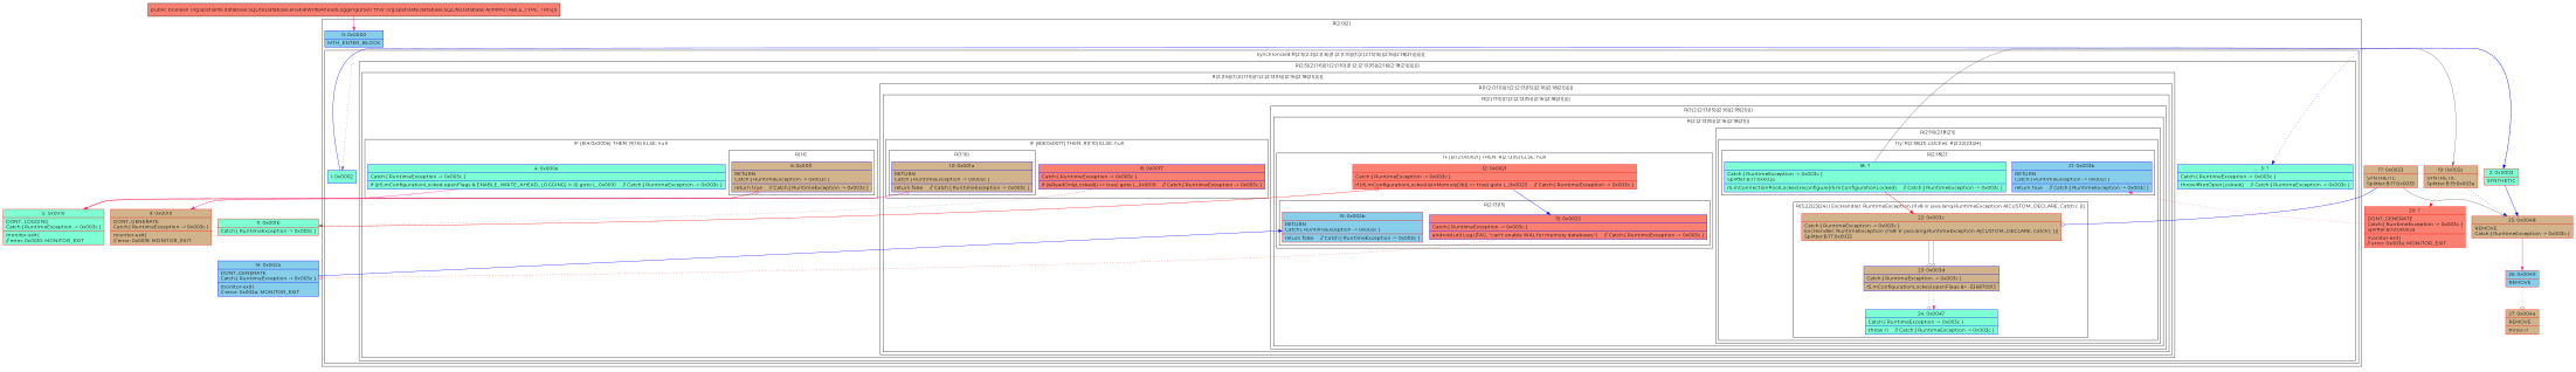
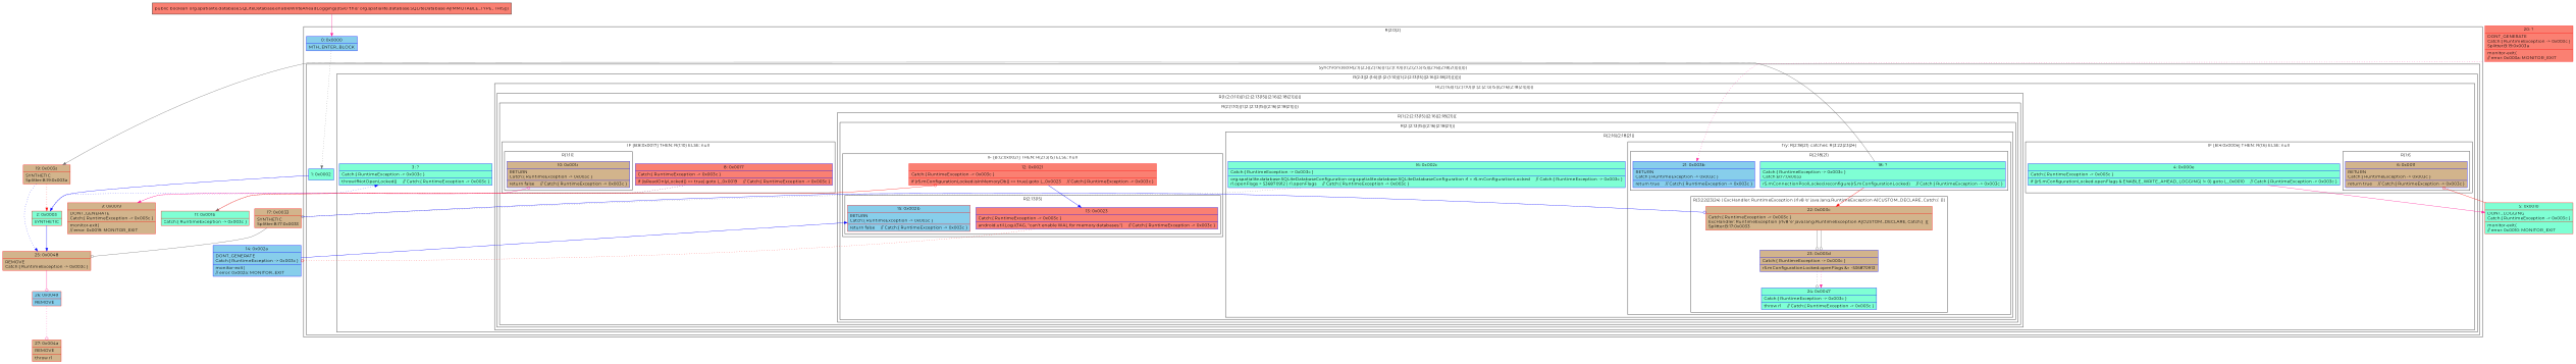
  digraph {
    fontname=Montserrat
    node [color=blue fillcolor=tan fontname=Montserrat shape=record style=filled]
    edge [arrowhead=normal color=deeppink fontname=Montserrat style=solid]
    n1 [label="{6\:\ 0x0011|RETURN\lCatch:\{ RuntimeException \-\> 0x003c \}\l|return true     \/\/ Catch:\{ RuntimeException \-\> 0x003c \}\l}"]
    n2 [fillcolor=aquamarine label="{4\:\ 0x000e|Catch:\{ RuntimeException \-\> 0x003c \}\l|if ((r5.mConfigurationLocked.openFlags & ENABLE_WRITE_AHEAD_LOGGING) != 0) goto L_0x0010     \/\/ Catch:\{ RuntimeException \-\> 0x003c \}\l}"]
    n3 [label="{10\:\ 0x001a|RETURN\lCatch:\{ RuntimeException \-\> 0x003c \}\l|return false     \/\/ Catch:\{ RuntimeException \-\> 0x003c \}\l}"]
    n4 [fillcolor=salmon label="{8\:\ 0x0017|Catch:\{ RuntimeException \-\> 0x003c \}\l|if (isReadOnlyLocked() == true) goto L_0x0019     \/\/ Catch:\{ RuntimeException \-\> 0x003c \}\l}"]
    n5 [fillcolor=salmon label="{13\:\ 0x0023|Catch:\{ RuntimeException \-\> 0x003c \}\l|android.util.Log.i(TAG, \"can't enable WAL for memory databases.\")     \/\/ Catch:\{ RuntimeException \-\> 0x003c \}\l}"]
    n6 [color=red fillcolor=skyblue label="{15\:\ 0x002b|RETURN\lCatch:\{ RuntimeException \-\> 0x003c \}\l|return false     \/\/ Catch:\{ RuntimeException \-\> 0x003c \}\l}"]
    n7 [color=red fillcolor=salmon label="{12\:\ 0x0021|Catch:\{ RuntimeException \-\> 0x003c \}\l|if (r5.mConfigurationLocked.isInMemoryDb() == true) goto L_0x0023     \/\/ Catch:\{ RuntimeException \-\> 0x003c \}\l}"]
-   n8 [fillcolor=aquamarine label="{18\:\ ?|Catch:\{ RuntimeException \-\> 0x003c \}\lSplitter:B:17:0x0033\l|r5.mConnectionPoolLocked.reconfigure(r5.mConfigurationLocked)     \/\/ Catch:\{ RuntimeException \-\> 0x003c \}\l}"]
+   n8 [fillcolor=aquamarine label="{18\:\ ?|Catch:\{ RuntimeException \-\> 0x003c \}\lCatch:B:17:0x0033\l|r5.mConnectionPoolLocked.reconfigure(r5.mConfigurationLocked)     \/\/ Catch:\{ RuntimeException \-\> 0x003c \}\l}"]
    n9 [fillcolor=skyblue label="{21\:\ 0x003b|RETURN\lCatch:\{ RuntimeException \-\> 0x003c \}\l|return true     \/\/ Catch:\{ RuntimeException \-\> 0x003c \}\l}"]
    n10 [color=red label="{22\:\ 0x003c|Catch:\{ RuntimeException \-\> 0x003c \}\lExcHandler: RuntimeException (r1v8 'e' java.lang.RuntimeException A[CUSTOM_DECLARE, Catch:\{  \}])\lSplitter:B:17:0x0033\l}"]
    n11 [label="{23\:\ 0x003d|Catch:\{ RuntimeException \-\> 0x003c \}\l|r5.mConfigurationLocked.openFlags &= \-536870913\l}"]
    n12 [fillcolor=aquamarine label="{24\:\ 0x0047|Catch:\{ RuntimeException \-\> 0x003c \}\l|throw r1     \/\/ Catch:\{ RuntimeException \-\> 0x003c \}\l}"]
+   n13 [fillcolor=aquamarine label="{16\:\ 0x002c|Catch:\{ RuntimeException \-\> 0x003c \}\l|org.spatialite.database.SQLiteDatabaseConfiguration org.spatialite.database.SQLiteDatabaseConfiguration r1 = r5.mConfigurationLocked     \/\/ Catch:\{ RuntimeException \-\> 0x003c \}\lr1.openFlags = 536870912 \| r1.openFlags     \/\/ Catch:\{ RuntimeException \-\> 0x003c \}\l}"]
    n14 [fillcolor=aquamarine label="{3\:\ ?|Catch:\{ RuntimeException \-\> 0x003c \}\l|throwIfNotOpenLocked()     \/\/ Catch:\{ RuntimeException \-\> 0x003c \}\l}"]
    n15 [fillcolor=aquamarine label="{1\:\ 0x0002}"]
    n16 [fillcolor=skyblue label="{0\:\ 0x0000|MTH_ENTER_BLOCK\l}"]
    n17 [color=red fillcolor=aquamarine label="{5\:\ 0x0010|DONT_LOGGING\lCatch:\{ RuntimeException \-\> 0x003c \}\l|monitor\-exit(\l\/\/ error: 0x0010: MONITOR_EXIT  \l}"]
    n18 [color=red label="{9\:\ 0x0019|DONT_GENERATE\lCatch:\{ RuntimeException \-\> 0x003c \}\l|monitor\-exit(\l\/\/ error: 0x0019: MONITOR_EXIT  \l}"]
    n19 [color=red fillcolor=aquamarine label="{11\:\ 0x001b|Catch:\{ RuntimeException \-\> 0x003c \}\l}"]
    n20 [fillcolor=skyblue label="{14\:\ 0x002a|DONT_GENERATE\lCatch:\{ RuntimeException \-\> 0x003c \}\l|monitor\-exit(\l\/\/ error: 0x002a: MONITOR_EXIT  \l}"]
    n21 [color=red label="{19\:\ 0x003a|SYNTHETIC\lSplitter:B:19:0x003a\l}"]
    n22 [color=red label="{17\:\ 0x0033|SYNTHETIC\lSplitter:B:17:0x0033\l}"]
    n23 [color=red fillcolor=aquamarine label="{2\:\ 0x0003|SYNTHETIC\l}"]
    n24 [color=red label="{25\:\ 0x0048|REMOVE\lCatch:\{ RuntimeException \-\> 0x003c \}\l}"]
    n25 [color=red fillcolor=salmon label="{20\:\ ?|DONT_GENERATE\lCatch:\{ RuntimeException \-\> 0x003c \}\lSplitter:B:19:0x003a\l|monitor\-exit(\l\/\/ error: 0x003a: MONITOR_EXIT  \l}"]
    n26 [color=red fillcolor=skyblue label="{26\:\ 0x0049|REMOVE\l}"]
    n27 [color=red label="{27\:\ 0x004a|REMOVE\l|throw r1\l}"]
    n28 [fillcolor=salmon label="{public boolean org.spatialite.database.SQLiteDatabase.enableWriteAheadLogging((r5v0 'this' org.spatialite.database.SQLiteDatabase A[IMMUTABLE_TYPE, THIS])) }" color=""]
    subgraph cluster_1 {
      label="R(2:0|2)"
      n16
      subgraph cluster_2 {
        label="Synchronized:R(2:1|(2:3|(2:(1:6)|(1:(2:(1:10)|(1:(2:(2:13|15)|(2:16|(2:18|21)))))))))"
        n15
        subgraph cluster_3 {
          label="R(2:3|(2:(1:6)|(1:(2:(1:10)|(1:(2:(2:13|15)|(2:16|(2:18|21))))))))"
          n14
          subgraph cluster_4 {
            label="R(2:(1:6)|(1:(2:(1:10)|(1:(2:(2:13|15)|(2:16|(2:18|21)))))))"
            subgraph cluster_5 {
              label="IF [B:4:0x000e] THEN: R(1:6) ELSE: null"
              n2
              subgraph cluster_6 {
                label="R(1:6)"
                n1
              }
            }
            subgraph cluster_7 {
              label="R(1:(2:(1:10)|(1:(2:(2:13|15)|(2:16|(2:18|21))))))"
              subgraph cluster_8 {
                label="R(2:(1:10)|(1:(2:(2:13|15)|(2:16|(2:18|21)))))"
                subgraph cluster_9 {
                  label="IF [B:8:0x0017] THEN: R(1:10) ELSE: null"
                  n4
                  subgraph cluster_10 {
                    label="R(1:10)"
                    n3
                  }
                }
                subgraph cluster_11 {
                  label="R(1:(2:(2:13|15)|(2:16|(2:18|21))))"
                  subgraph cluster_12 {
                    label="R(2:(2:13|15)|(2:16|(2:18|21)))"
                    subgraph cluster_13 {
                      label="IF [B:12:0x0021] THEN: R(2:13|15) ELSE: null"
                      n7
                      subgraph cluster_14 {
                        label="R(2:13|15)"
                        n5
                        n6
                      }
                    }
                    subgraph cluster_15 {
                      label="R(2:16|(2:18|21))"
+                     n13
                      subgraph cluster_16 {
                        label="Try: R(2:18|21) catches: R(3:22|23|24)"
                        subgraph cluster_17 {
                          label="R(2:18|21)"
                          n8
                          n9
                        }
                        subgraph cluster_18 {
                          label="R(3:22|23|24) | ExcHandler: RuntimeException (r1v8 'e' java.lang.RuntimeException A[CUSTOM_DECLARE, Catch:\{  \}])\l"
                          n10
                          n11
                          n12
                        }
                      }
                    }
                  }
                }
              }
            }
          }
        }
      }
    }
    subgraph cluster_19 {
      label="R(3:22|23|24) | ExcHandler: RuntimeException (r1v8 'e' java.lang.RuntimeException A[CUSTOM_DECLARE, Catch:\{  \}])\l"
    }
    n2 -> n17
    n4 -> n18 [style=dotted]
    n4 -> n19 [color=gray40 style=dotted]
    n5 -> n20 [arrowhead=odot color=red style=dotted]
    n7 -> n5 [color=blue]
    n8 -> n10 [color=red]
    n8 -> n21 [color=gray40]
    n10 -> n11 [arrowhead=odot color=gray40]
    n10 -> n11 [arrowhead=odot color=gray40]
    n11 -> n12 [arrowhead=odot color=gray40 style=dotted]
    n11 -> n12 [style=dotted]
+   n13 -> n22 [arrowhead=odot color=gray40 style=dotted]
    n15 -> n23 [color=blue]
    n16 -> n15 [color=gray40 style=dotted]
    n17 -> n1 [arrowhead=odot color=red]
    n18 -> n3 [arrowhead=odot]
    n19 -> n7 [arrowhead=odot color=red]
    n20 -> n6 [color=blue]
    n21 -> n24 [color=blue style=dotted]
-   n21 -> n25 [color=red style=dotted]
+   n21 -> n23 [color=red style=dotted]
    n22 -> n10 [arrowhead=odot color=blue]
    n22 -> n24 [arrowhead=odot color=gray40]
    n23 -> n14 [color=blue style=dotted]
    n23 -> n24 [color=blue]
-   n24 -> n26
+   n24 -> n26 [arrowhead=odot]
    n25 -> n9 [style=dotted]
-   n26 -> n27 [arrowhead=odot color=red style=dotted]
+   n26 -> n27 [arrowhead=odot style=dotted]
    n28 -> n16
  }
